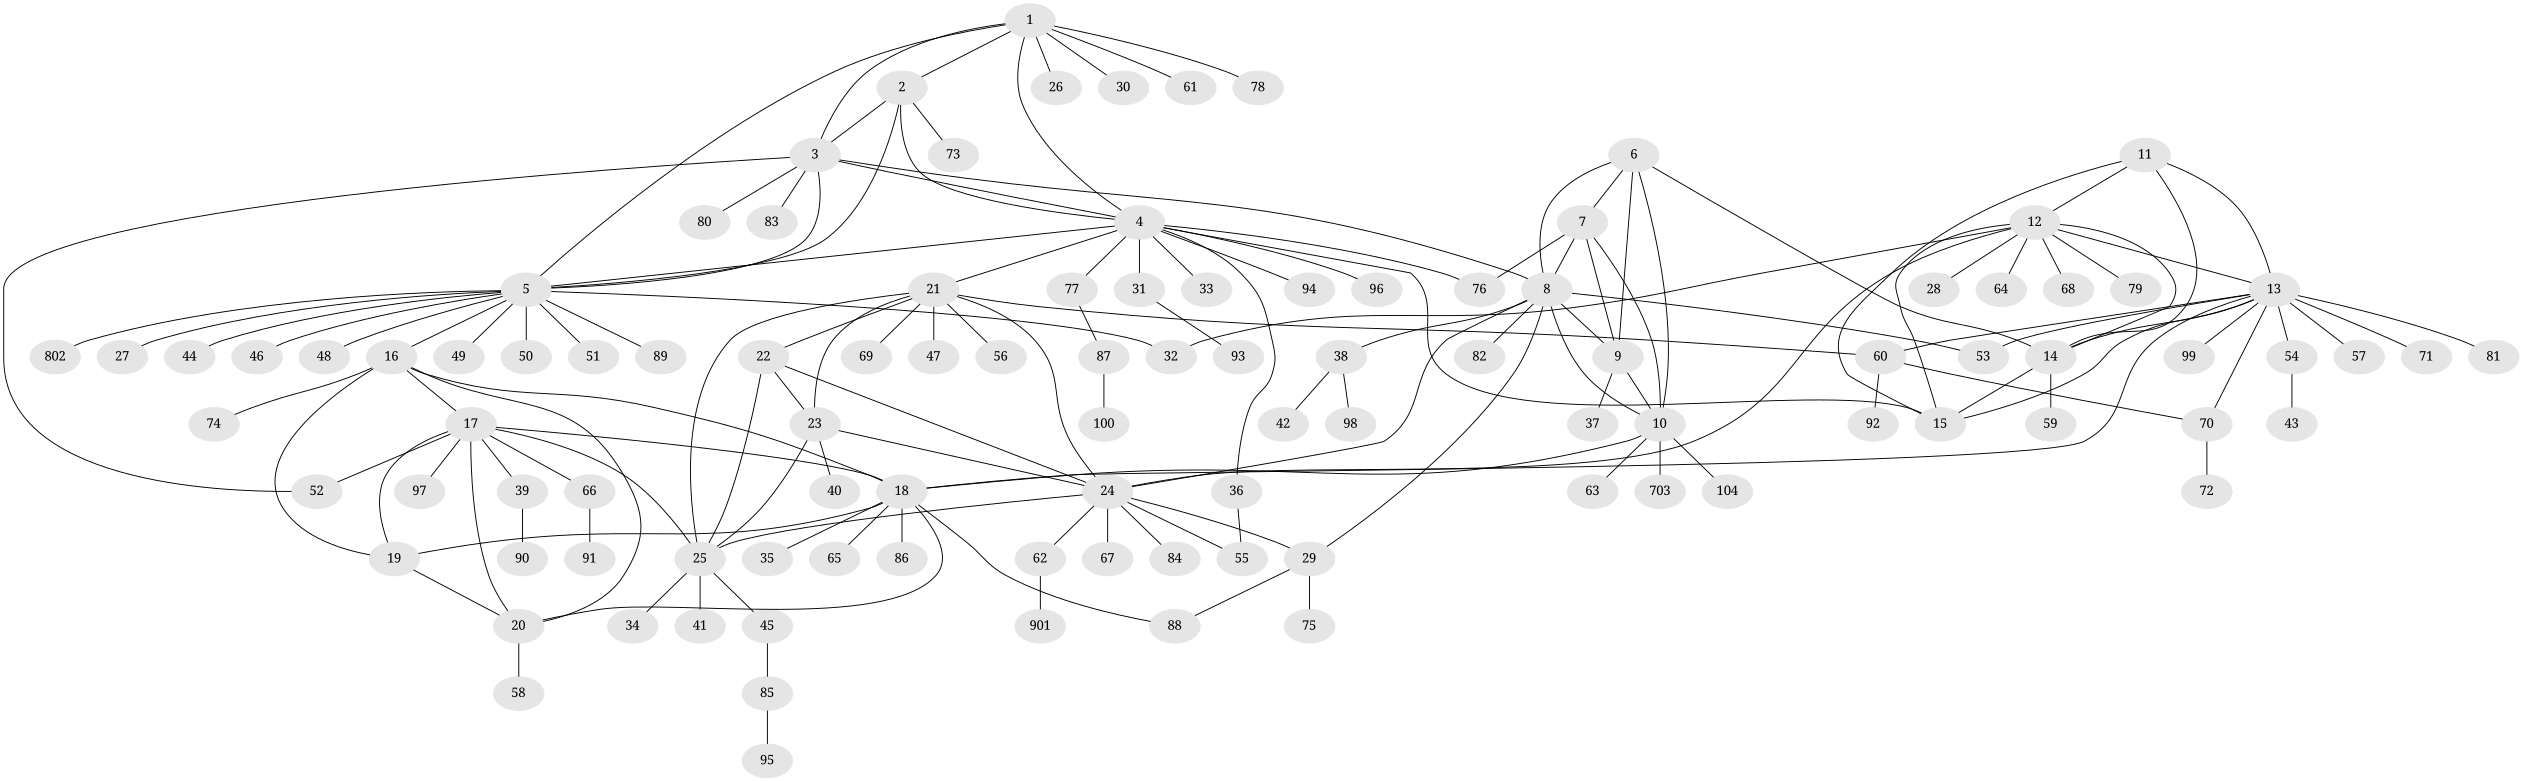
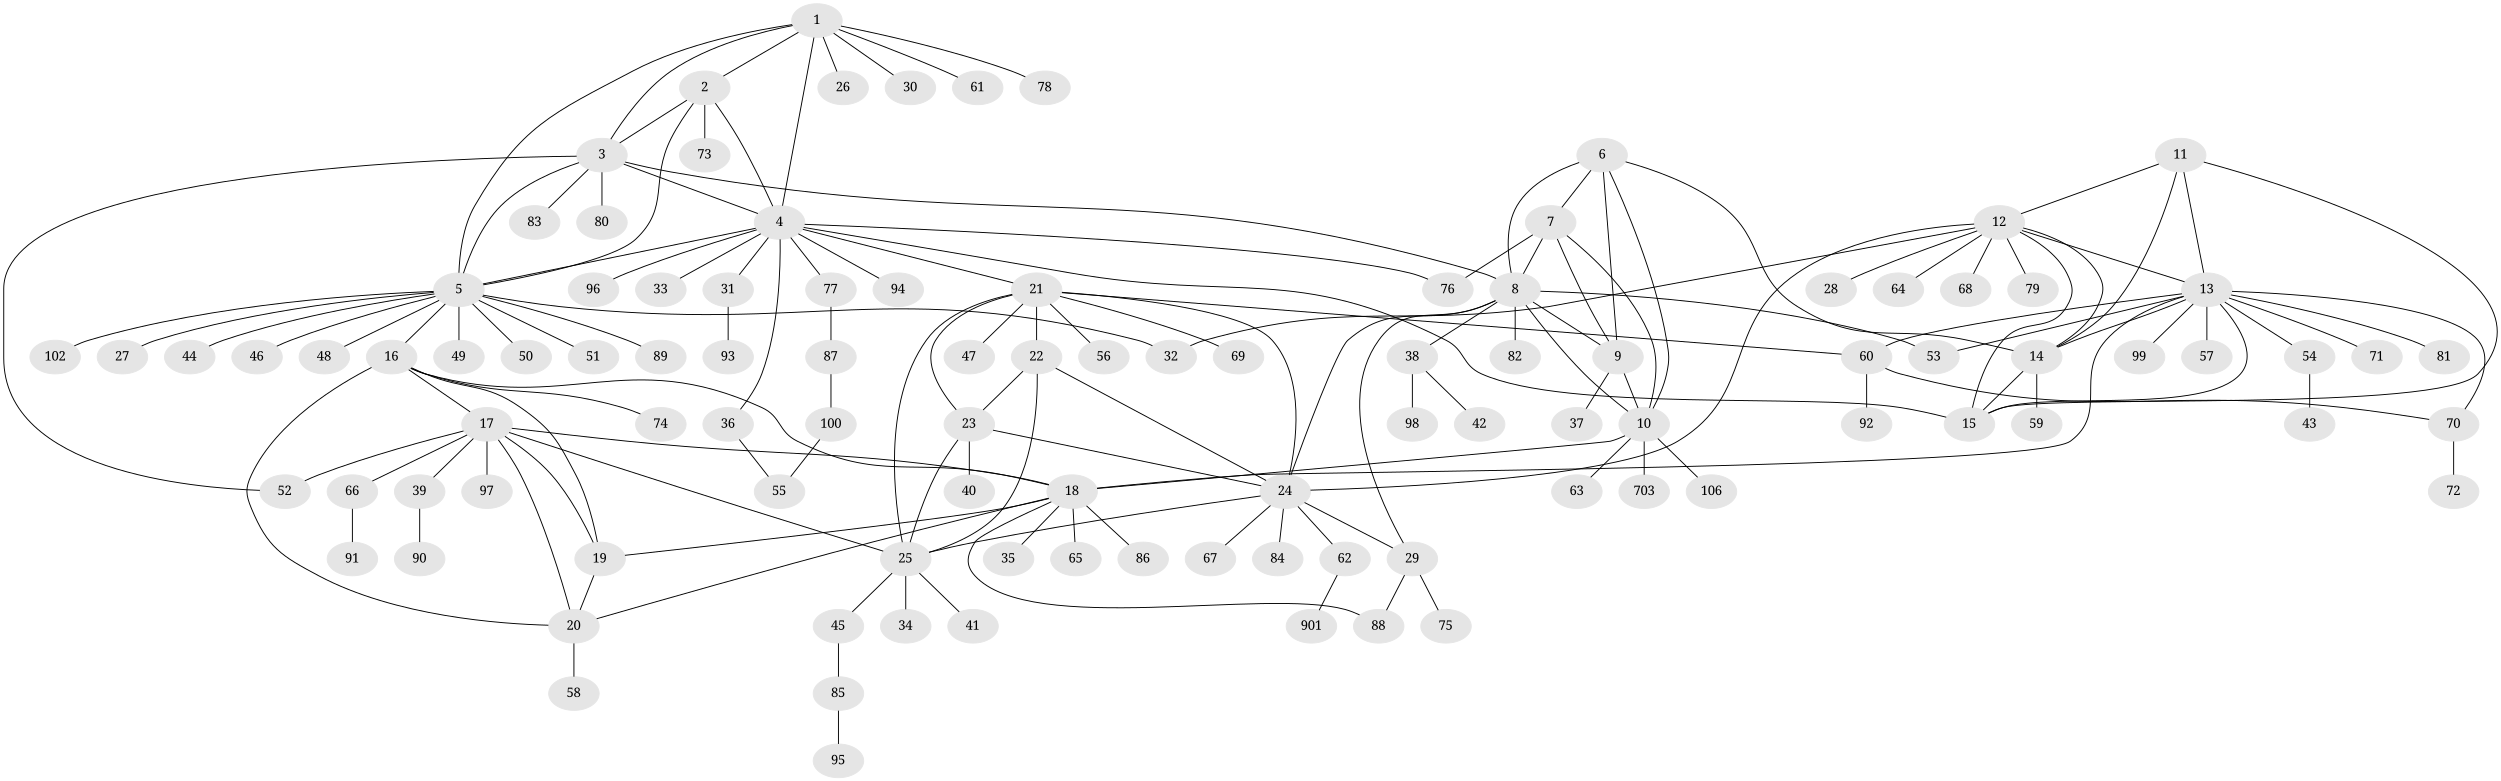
  graph {
    fontname="Noto Serif"
    node [color=gray90 fontname="Noto Serif" style=filled]
    edge [fontname="Noto Serif"]
    1
    2
    3
    4
    5
    26
    30
    61
    78
    73
    8
    52
    80
    83
    15
    21
    31
    33
    36
    76
    77
    94
    96
    16
    27
    32
    44
    46
    48
    49
    50
    51
    89
-   102 [label=802]
+   102
    9
    10
    24
    29
    38
    53
    82
    60
    25
    22
    23
    47
    56
    69
    93
    55
    87
    18
    17
    19
    20
    74
    6
    7
    14
    37
    63
    n62 [label=703]
-   104
+   104 [label=106]
    59
    62
    67
    84
    88
    75
    42
    98
    35
    65
    86
    11
    12
    13
    28
    64
    68
    79
    54
    57
    70
    71
    81
    99
    43
    92
    72
    39
    66
    97
    58
    34
    41
    45
    90
    91
    40
    n101 [label=901]
    85
    95
    100
    1 -- 2
    1 -- 3
    1 -- 4
    1 -- 5
    1 -- 26
    1 -- 30
    1 -- 61
    1 -- 78
    2 -- 3
    2 -- 4
    2 -- 5
    2 -- 73
    3 -- 4
    3 -- 5
    3 -- 8
    3 -- 52
    3 -- 80
    3 -- 83
    4 -- 5
    4 -- 15
    4 -- 21
    4 -- 31
    4 -- 33
    4 -- 36
    4 -- 76
    4 -- 77
    4 -- 94
    4 -- 96
    5 -- 16
    5 -- 27
    5 -- 32
    5 -- 44
    5 -- 46
    5 -- 48
    5 -- 49
    5 -- 50
    5 -- 51
    5 -- 89
    5 -- 102
    8 -- 9
    8 -- 10
    8 -- 24
    8 -- 29
    8 -- 38
    8 -- 53
    8 -- 82
    21 -- 24
    21 -- 60
    21 -- 25
    21 -- 22
    21 -- 23
    21 -- 47
    21 -- 56
    21 -- 69
    31 -- 93
    36 -- 55
    77 -- 87
    16 -- 18
    16 -- 17
    16 -- 19
    16 -- 20
    16 -- 74
    9 -- 10
    9 -- 37
    10 -- 18
    10 -- 63
    10 -- n62
    10 -- 104
    24 -- 29
    24 -- 25
-   24 -- 55
+   100 -- 55
    24 -- 62
    24 -- 67
    24 -- 84
    29 -- 88
    29 -- 75
    38 -- 42
    38 -- 98
    60 -- 70
    60 -- 92
    25 -- 34
    25 -- 41
    25 -- 45
    22 -- 24
    22 -- 25
    22 -- 23
    23 -- 24
    23 -- 25
    23 -- 40
    87 -- 100
    18 -- 19
    18 -- 20
    18 -- 88
    18 -- 35
    18 -- 65
    18 -- 86
    17 -- 52
    17 -- 25
    17 -- 18
    17 -- 19
    17 -- 20
    17 -- 39
    17 -- 66
    17 -- 97
    19 -- 20
    20 -- 58
    6 -- 8
    6 -- 9
    6 -- 10
    6 -- 7
    6 -- 14
    7 -- 8
    7 -- 76
    7 -- 9
    7 -- 10
    14 -- 15
    14 -- 59
    62 -- n101
    11 -- 15
    11 -- 14
    11 -- 12
    11 -- 13
    12 -- 15
    12 -- 32
    12 -- 24
    12 -- 14
    12 -- 13
    12 -- 28
    12 -- 64
    12 -- 68
    12 -- 79
    13 -- 15
    13 -- 53
    13 -- 60
    13 -- 18
    13 -- 14
    13 -- 54
    13 -- 57
    13 -- 70
    13 -- 71
    13 -- 81
    13 -- 99
    54 -- 43
    70 -- 72
    39 -- 90
    66 -- 91
    45 -- 85
    85 -- 95
  }
